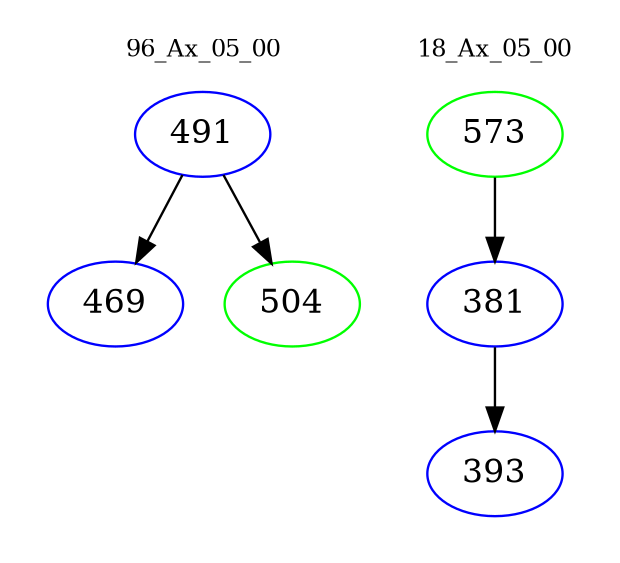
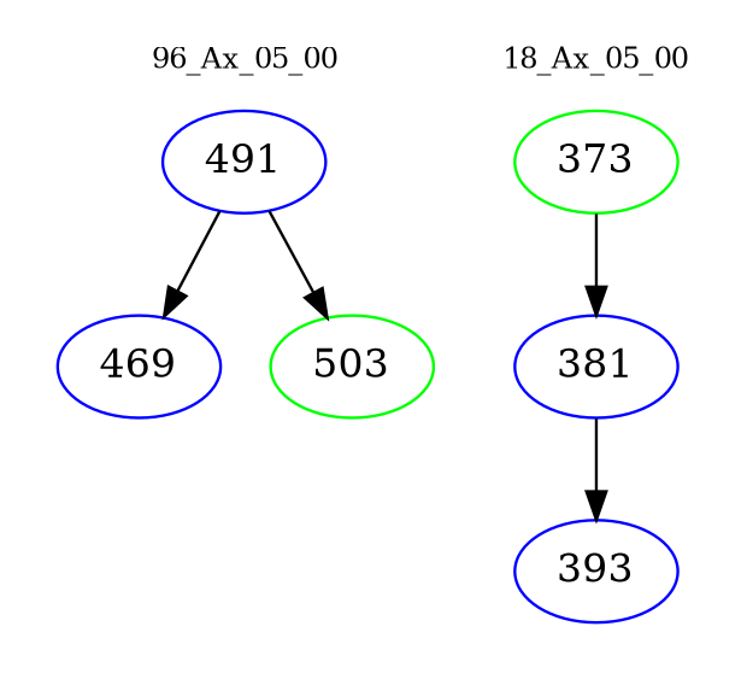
  digraph {
    node [color=blue]
    edge [color=black]
    n1 [label=491]
    n2 [label=469]
-   n3 [color=green label=504]
+   n3 [color=green label=503]
    n4 [label=381]
-   n5 [color=green label=573]
+   n5 [color=green label=373]
    n6 [label=393]
    subgraph cluster_1 {
      color=white
      fontsize=10
      label="96_Ax_05_00"
      n1
      n2
      n3
    }
    subgraph cluster_2 {
      color=white
      fontsize=10
      label="18_Ax_05_00"
      n4
      n5
      n6
    }
    n1 -> n2
    n1 -> n3
    n4 -> n6
    n5 -> n4
  }
